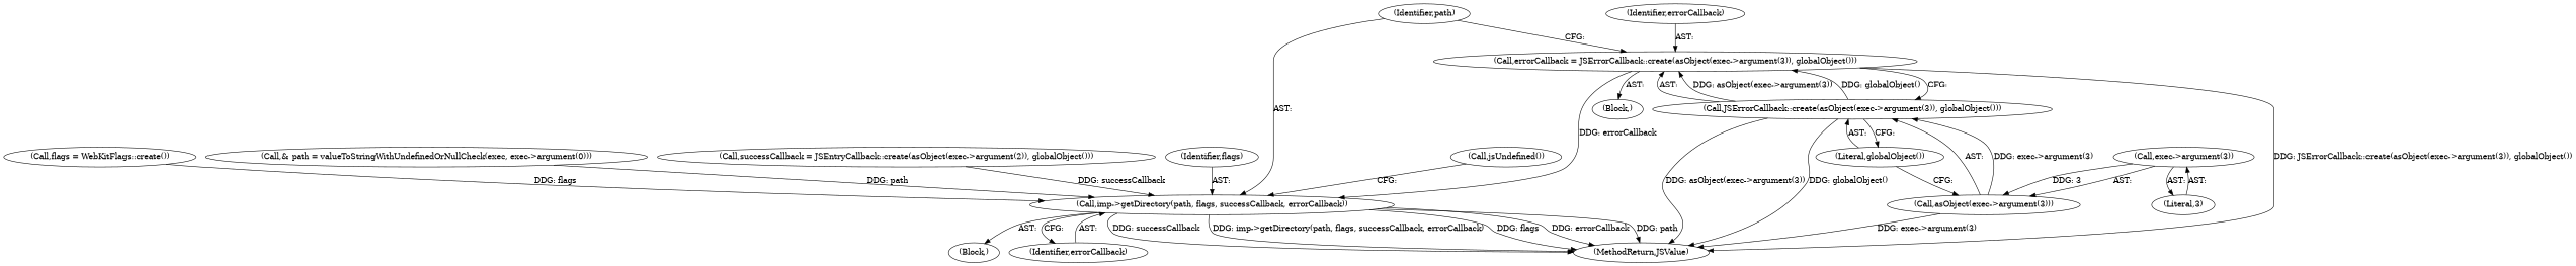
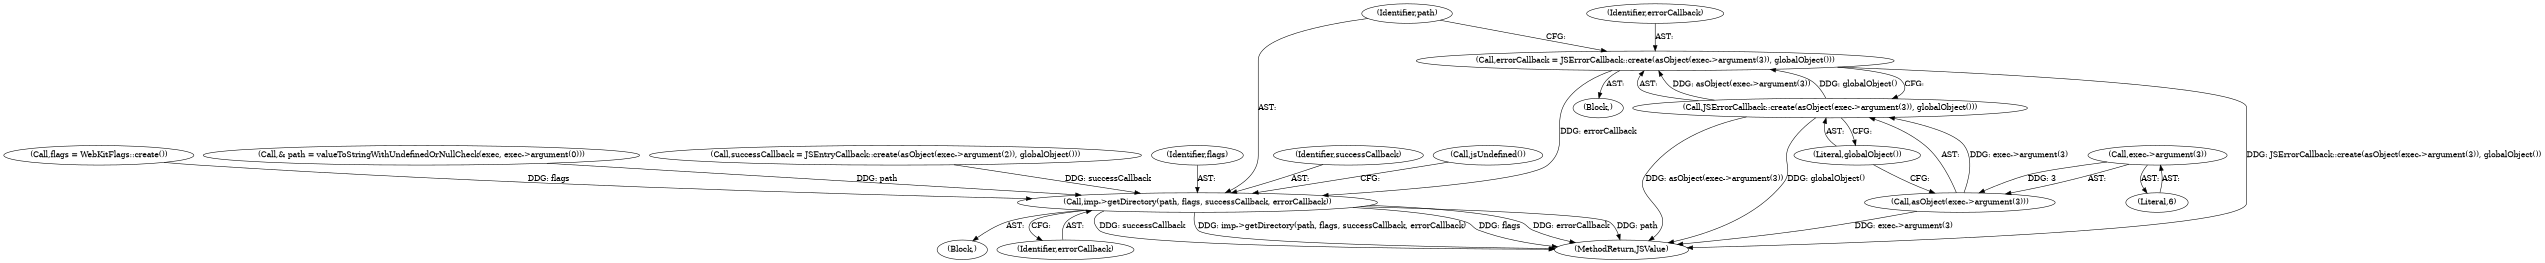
  digraph {
    n1 [label="(Call,errorCallback = JSErrorCallback::create(asObject(exec->argument(3)), globalObject()))"]
    n2 [label="(Call,JSErrorCallback::create(asObject(exec->argument(3)), globalObject()))"]
    n3 [label="(Call,imp->getDirectory(path, flags, successCallback, errorCallback))"]
    n4 [label="(Block,)"]
    n5 [label="(MethodReturn,JSValue)"]
    n6 [label="(Literal,globalObject())"]
    n7 [label="(Block,)"]
    n8 [label="(Identifier,errorCallback)"]
    n9 [label="(Call,asObject(exec->argument(3)))"]
    n10 [label="(Call,exec->argument(3))"]
-   n11 [label="(Literal,3)"]
+   n11 [label="(Literal,6)"]
    n12 [label="(Identifier,flags)"]
    n13 [label="(Identifier,path)"]
+   n14 [label="(Identifier,successCallback)"]
    n15 [label="(Call,jsUndefined())"]
    n16 [label="(Call,flags = WebKitFlags::create())"]
    n17 [label="(Identifier,errorCallback)"]
    n18 [label="(Call,& path = valueToStringWithUndefinedOrNullCheck(exec, exec->argument(0)))"]
    n19 [label="(Call,successCallback = JSEntryCallback::create(asObject(exec->argument(2)), globalObject()))"]
    n1 -> n2 [label="CFG: "]
    n1 -> n3 [label="DDG: errorCallback"]
    n1 -> n4 [label="AST: "]
    n1 -> n5 [label="DDG: JSErrorCallback::create(asObject(exec->argument(3)), globalObject())"]
    n2 -> n1 [label="AST: "]
    n2 -> n1 [label="DDG: asObject(exec->argument(3))"]
    n2 -> n1 [label="DDG: globalObject()"]
    n2 -> n5 [label="DDG: asObject(exec->argument(3))"]
    n2 -> n5 [label="DDG: globalObject()"]
    n2 -> n6 [label="CFG: "]
    n3 -> n5 [label="DDG: successCallback"]
    n3 -> n5 [label="DDG: imp->getDirectory(path, flags, successCallback, errorCallback)"]
    n3 -> n5 [label="DDG: flags"]
    n3 -> n5 [label="DDG: errorCallback"]
    n3 -> n5 [label="DDG: path"]
    n3 -> n7 [label="AST: "]
    n3 -> n8 [label="CFG: "]
    n6 -> n2 [label="AST: "]
    n6 -> n9 [label="CFG: "]
    n8 -> n3 [label="AST: "]
    n9 -> n2 [label="AST: "]
    n9 -> n2 [label="DDG: exec->argument(3)"]
    n9 -> n5 [label="DDG: exec->argument(3)"]
    n10 -> n9 [label="AST: "]
    n10 -> n9 [label="DDG: 3"]
    n10 -> n11 [label="AST: "]
    n11 -> n10 [label="AST: "]
    n12 -> n3 [label="AST: "]
    n13 -> n1 [label="CFG: "]
    n13 -> n3 [label="AST: "]
+   n14 -> n3 [label="AST: "]
    n15 -> n3 [label="CFG: "]
    n16 -> n3 [label="DDG: flags"]
    n17 -> n1 [label="AST: "]
    n18 -> n3 [label="DDG: path"]
    n19 -> n3 [label="DDG: successCallback"]
  }
